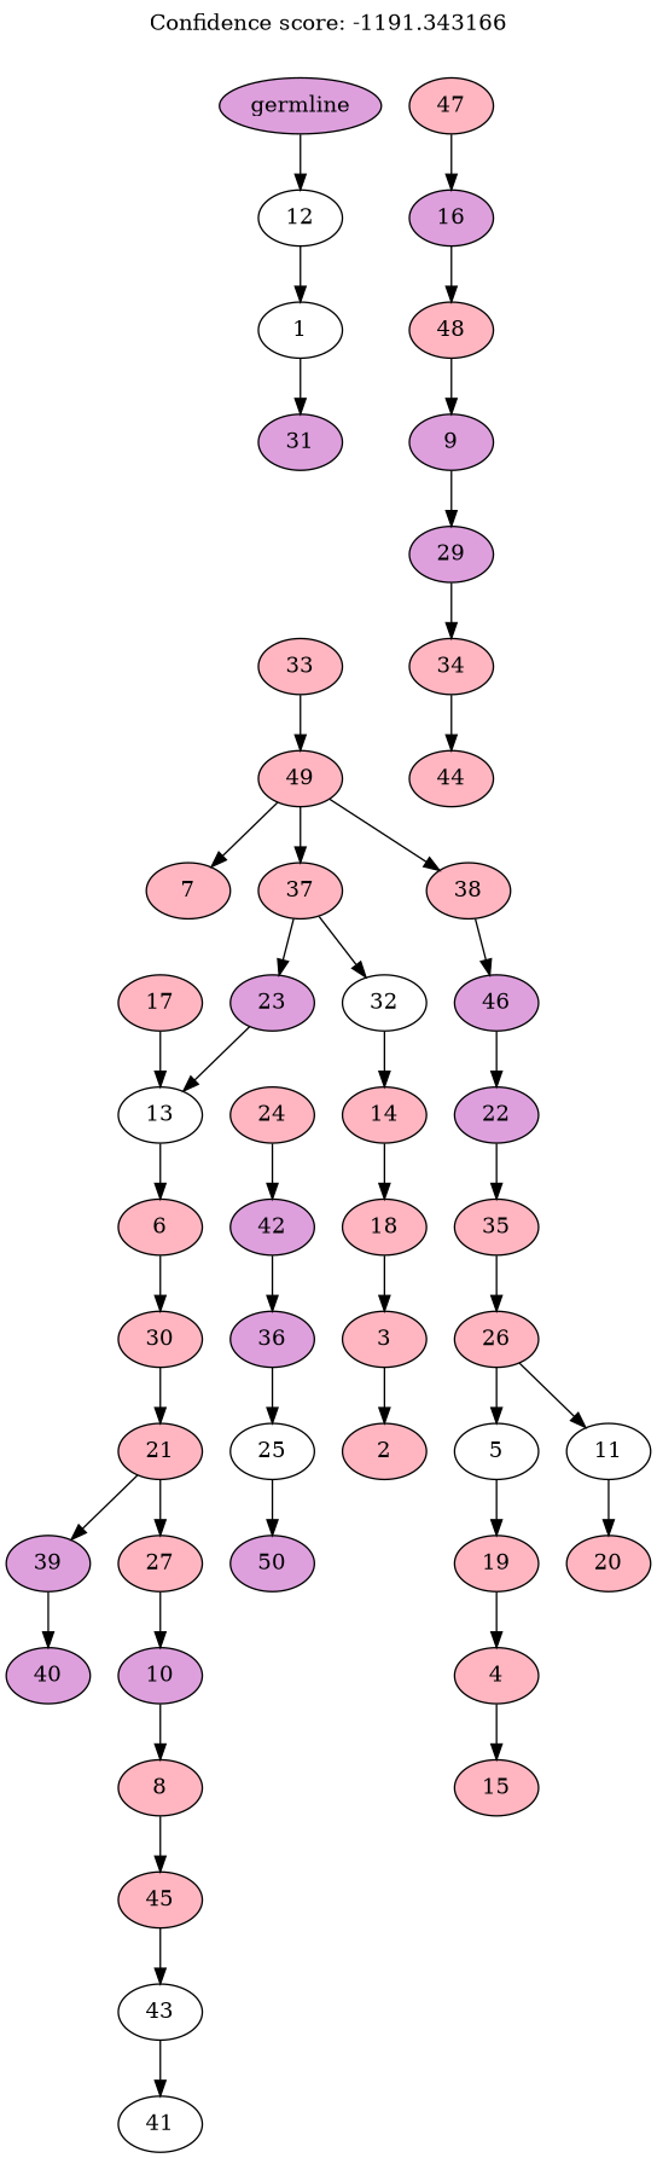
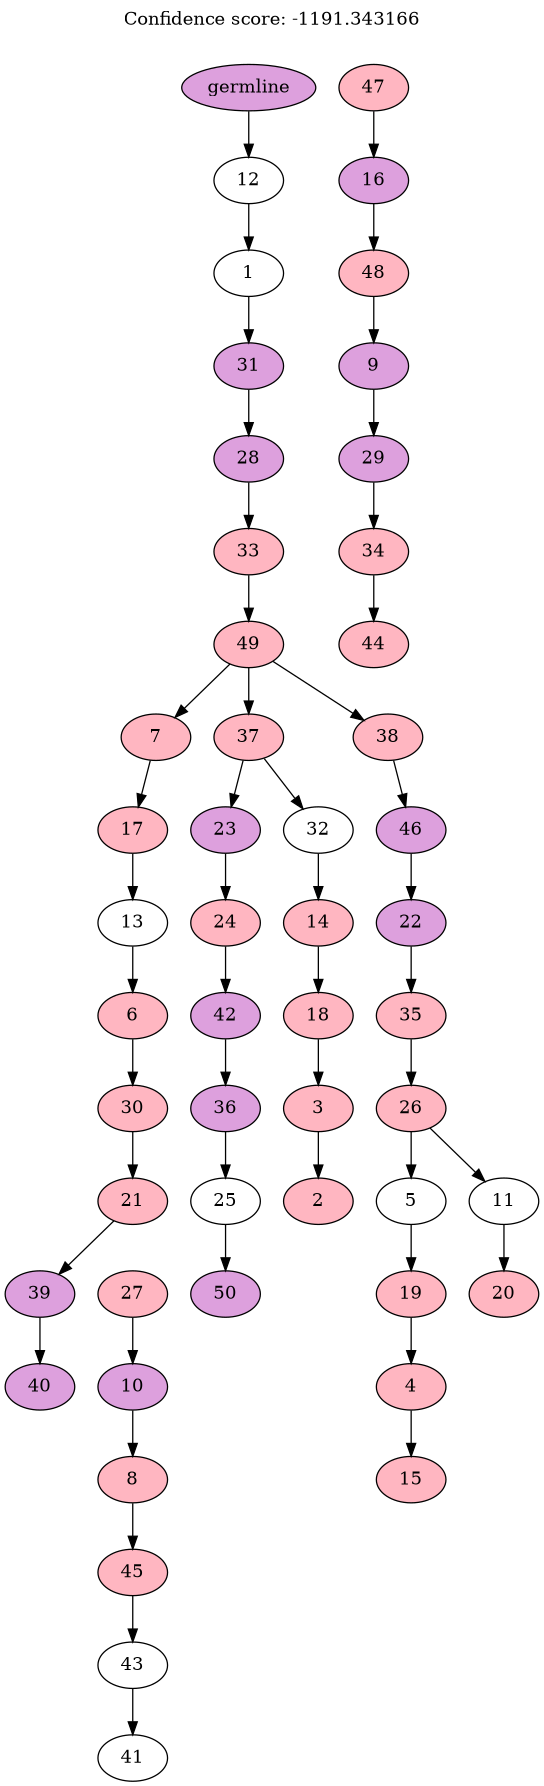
  digraph {
    label="Confidence score: -1191.343166"
    labelloc=t
    node [fillcolor=lightpink style=filled]
    n1 [fillcolor=plum label=39]
    n2 [fillcolor=plum label=40]
    n3 [fillcolor=white label=43]
    n4 [fillcolor=white label=41]
    n5 [label=45]
    n6 [label=8]
    n7 [fillcolor=plum label=10]
    n8 [label=27]
    n9 [label=21]
    n10 [label=30]
    n11 [label=6]
    n12 [fillcolor=white label=13]
    n13 [label=17]
    n14 [label=7]
    n15 [fillcolor=white label=25]
    n16 [fillcolor=plum label=50]
    n17 [fillcolor=plum label=36]
    n18 [fillcolor=plum label=42]
    n19 [label=24]
    n20 [fillcolor=plum label=23]
    n21 [label=3]
    n22 [label=2]
    n23 [label=18]
    n24 [label=14]
    n25 [fillcolor=white label=32]
    n26 [label=37]
    n27 [label=4]
    n28 [label=15]
    n29 [label=19]
    n30 [fillcolor=white label=5]
    n31 [label=34]
    n32 [label=44]
    n33 [fillcolor=plum label=29]
    n34 [fillcolor=plum label=9]
    n35 [label=48]
    n36 [fillcolor=plum label=16]
    n37 [label=47]
    n38 [label=20]
    n39 [fillcolor=white label=11]
    n40 [label=26]
    n41 [label=35]
    n42 [fillcolor=plum label=22]
    n43 [fillcolor=plum label=46]
    n44 [label=38]
    n45 [label=49]
    n46 [label=33]
+   n47 [fillcolor=plum label=28]
    n48 [fillcolor=plum label=31]
    n49 [fillcolor=white label=1]
    n50 [fillcolor=white label=12]
    n51 [fillcolor=plum label=germline]
    n1 -> n2
    n3 -> n4
    n5 -> n3
    n6 -> n5
    n7 -> n6
    n8 -> n7
    n9 -> n1
-   n9 -> n8
    n10 -> n9
    n11 -> n10
    n12 -> n11
    n13 -> n12
+   n14 -> n13
    n15 -> n16
    n17 -> n15
    n18 -> n17
    n19 -> n18
-   n20 -> n12
+   n20 -> n19
    n21 -> n22
    n23 -> n21
    n24 -> n23
    n25 -> n24
    n26 -> n20
    n26 -> n25
    n27 -> n28
    n29 -> n27
    n30 -> n29
    n31 -> n32
    n33 -> n31
    n34 -> n33
    n35 -> n34
    n36 -> n35
    n37 -> n36
    n39 -> n38
    n40 -> n30
    n40 -> n39
    n41 -> n40
    n42 -> n41
    n43 -> n42
    n44 -> n43
    n45 -> n14
    n45 -> n26
    n45 -> n44
    n46 -> n45
+   n47 -> n46
+   n48 -> n47
    n49 -> n48
    n50 -> n49
    n51 -> n50
  }
